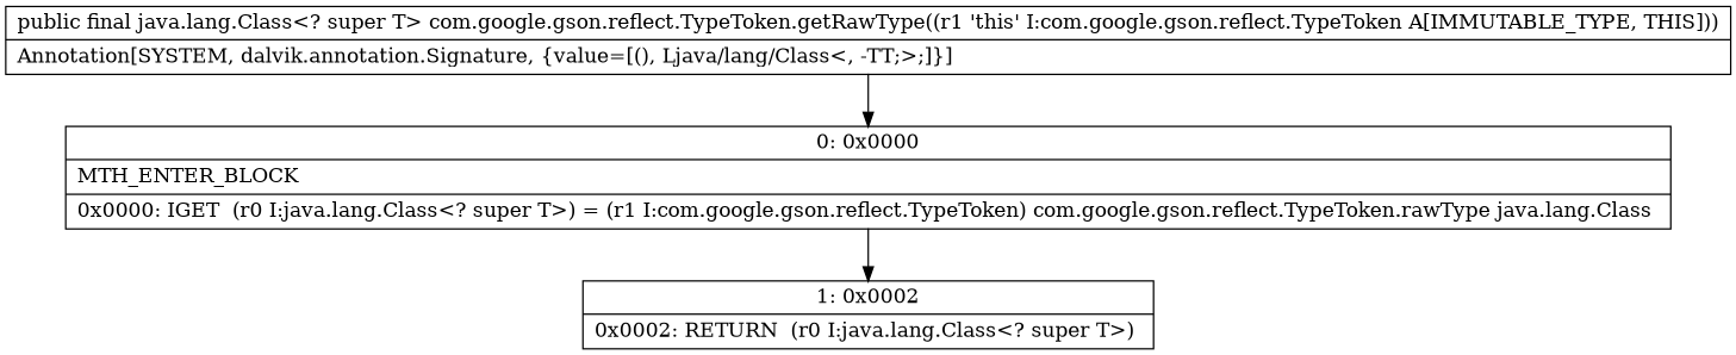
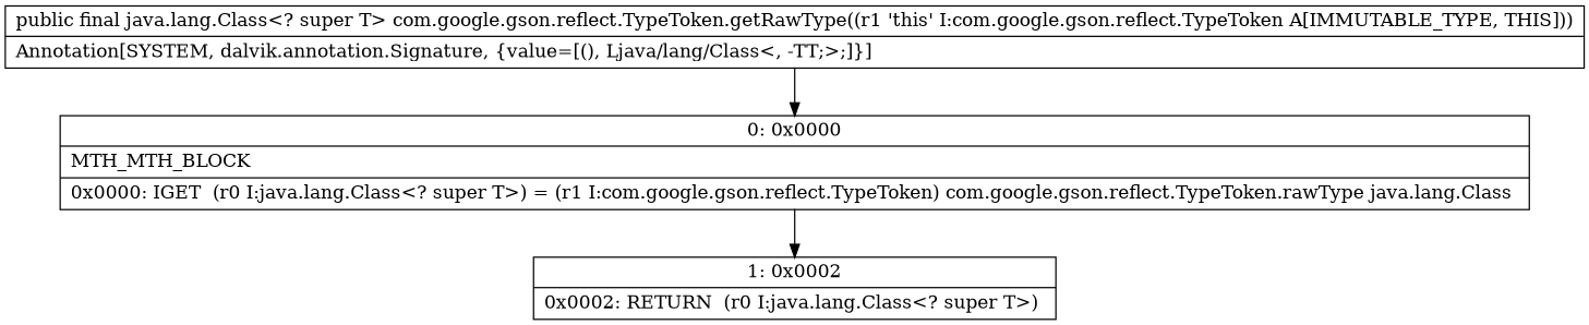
  digraph {
    node [shape=record]
-   n1 [label="{0\:\ 0x0000|MTH_ENTER_BLOCK\l|0x0000: IGET  (r0 I:java.lang.Class\<? super T\>) = (r1 I:com.google.gson.reflect.TypeToken) com.google.gson.reflect.TypeToken.rawType java.lang.Class \l}"]
+   n1 [label="{0\:\ 0x0000|MTH_MTH_BLOCK\l|0x0000: IGET  (r0 I:java.lang.Class\<? super T\>) = (r1 I:com.google.gson.reflect.TypeToken) com.google.gson.reflect.TypeToken.rawType java.lang.Class \l}"]
    n2 [label="{1\:\ 0x0002|0x0002: RETURN  (r0 I:java.lang.Class\<? super T\>) \l}"]
    n3 [label="{public final java.lang.Class\<? super T\> com.google.gson.reflect.TypeToken.getRawType((r1 'this' I:com.google.gson.reflect.TypeToken A[IMMUTABLE_TYPE, THIS]))  | Annotation[SYSTEM, dalvik.annotation.Signature, \{value=[(), Ljava\/lang\/Class\<, \-TT;\>;]\}]\l}"]
    n1 -> n2
    n3 -> n1
  }
